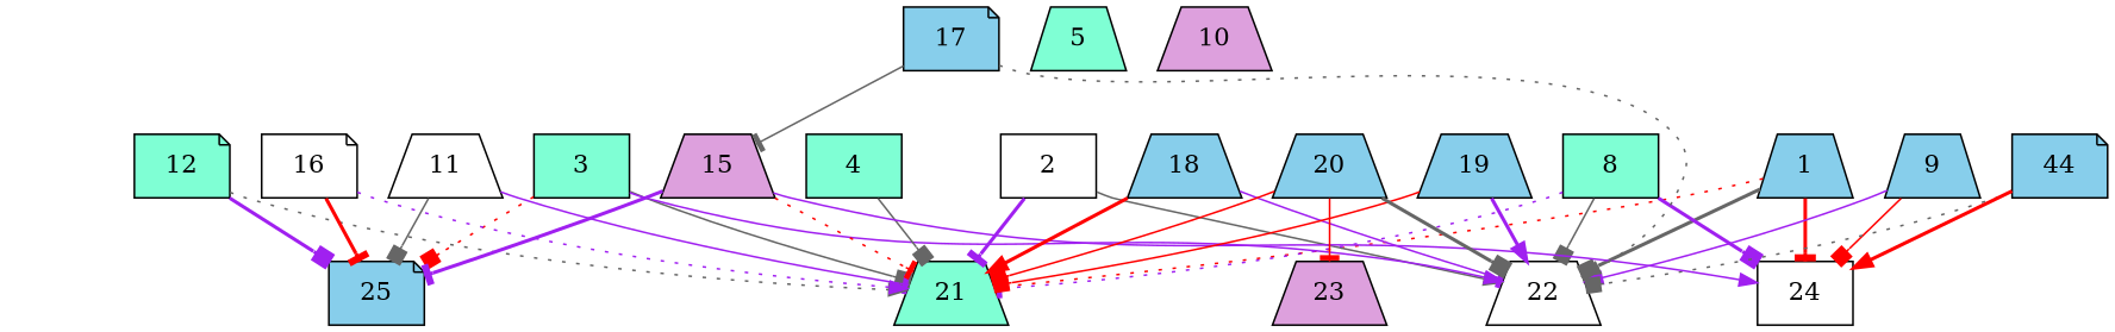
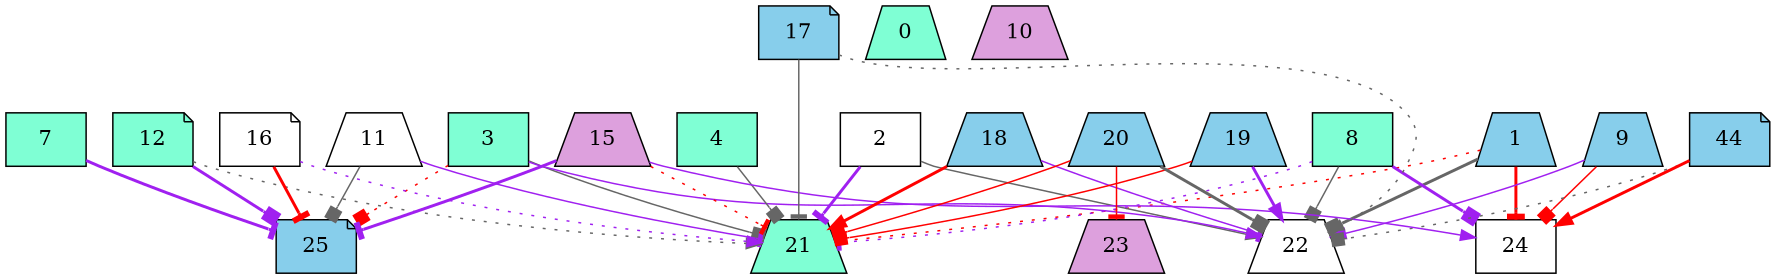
  digraph {
    node [alpha=0.18 fillcolor=skyblue shape=trapezium style=filled]
    edge [arrowhead=box color=purple style=solid]
    21 [alpha=0.19 fillcolor=aquamarine]
    1
    22 [alpha=0.09 fillcolor=white]
    24 [alpha=0.20 fillcolor=white shape=box]
    2 [alpha=0.12 fillcolor=white shape=box]
    3 [alpha=0.13 fillcolor=aquamarine shape=box]
    25 [alpha=0.17 shape=note]
    4 [fillcolor=aquamarine shape=box]
-   5 [alpha=0.13 fillcolor=aquamarine]
+   5 [alpha=0.13 fillcolor=aquamarine label=0]
+   7 [alpha=0.08 fillcolor=aquamarine shape=box]
    8 [alpha=0.14 fillcolor=aquamarine shape=box]
    9 [alpha=0.13]
    10 [alpha=0.13 fillcolor=plum]
    11 [fillcolor=white]
    12 [alpha=0.04 fillcolor=aquamarine shape=note]
    n16 [alpha=0.01 label=44 shape=note]
    15 [alpha=0.19 fillcolor=plum]
    16 [alpha=0.10 fillcolor=white shape=note]
    17 [alpha=0.11 shape=note]
    18
    19 [alpha=0.10]
    20
    23 [alpha=0.14 fillcolor=plum]
    1 -> 21 [arrowhead=tee color=red style=dotted]
    1 -> 22 [color=gray40 style=bold]
    1 -> 24 [arrowhead=tee color=red style=bold]
    2 -> 21 [arrowhead=tee style=bold]
    2 -> 22 [arrowhead=normal color=gray40]
    3 -> 21 [color=gray40]
    3 -> 22 [arrowhead=normal]
    3 -> 25 [color=red style=dotted]
    4 -> 21 [color=gray40]
+   7 -> 25 [arrowhead=tee style=bold]
    8 -> 21 [arrowhead=tee style=dotted]
    8 -> 22 [color=gray40]
    8 -> 24 [style=bold]
    9 -> 22 [arrowhead=normal]
    9 -> 24 [color=red]
    11 -> 21 [arrowhead=tee]
    11 -> 25 [color=gray40]
    12 -> 21 [arrowhead=normal color=gray40 style=dotted]
    12 -> 25 [style=bold]
    n16 -> 22 [color=gray40 style=dotted]
    n16 -> 24 [arrowhead=normal color=red style=bold]
    15 -> 21 [arrowhead=tee color=red style=dotted]
    15 -> 24 [arrowhead=normal]
    15 -> 25 [arrowhead=tee style=bold]
    16 -> 21 [arrowhead=normal style=dotted]
    16 -> 25 [arrowhead=tee color=red style=bold]
-   17 -> 15 [arrowhead=tee color=gray40]
+   17 -> 21 [arrowhead=tee color=gray40]
    17 -> 22 [arrowhead=normal color=gray40 style=dotted]
    18 -> 21 [arrowhead=normal color=red style=bold]
    18 -> 22 [arrowhead=tee]
    19 -> 21 [color=red]
    19 -> 22 [arrowhead=normal style=bold]
    20 -> 21 [color=red]
    20 -> 22 [color=gray40 style=bold]
    20 -> 23 [arrowhead=tee color=red]
  }
